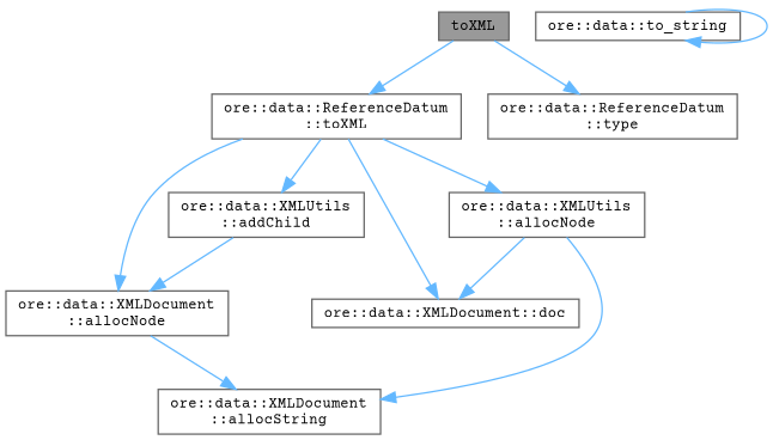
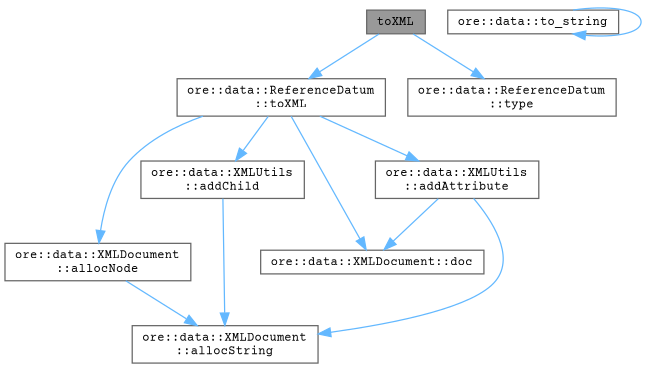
  digraph {
    fontname="Courier Prime"
    rankdir=TB
    node [color=grey40 fillcolor=white fontname="Courier Prime" fontsize=10 shape=box style=filled]
    edge [color=steelblue1 fontname="Courier Prime" fontsize=10 labelfontname=Helvetica labelfontsize=10 style=solid]
    n1 [color=gray40 fillcolor=grey60 fontcolor=black height=0.2 label=toXML width=0.4]
    n2 [height=0.2 label="ore::data::ReferenceDatum\l::toXML" width=0.4]
    n3 [height=0.2 label="ore::data::ReferenceDatum\l::type" width=0.4]
    n4 [height=0.2 label="ore::data::XMLUtils\l::addChild" width=0.4]
    n5 [height=0.2 label="ore::data::XMLDocument\l::allocNode" width=0.4]
    n6 [height=0.2 label="ore::data::to_string" width=0.4]
-   n7 [height=0.2 label="ore::data::XMLUtils\l::allocNode" width=0.4]
+   n7 [height=0.2 label="ore::data::XMLUtils\l::addAttribute" width=0.4]
    n8 [height=0.2 label="ore::data::XMLDocument::doc" width=0.4]
    n9 [height=0.2 label="ore::data::XMLDocument\l::allocString" width=0.4]
    n1 -> n2
    n1 -> n3
    n2 -> n4
    n2 -> n5
    n2 -> n7
    n2 -> n8
-   n4 -> n5
+   n4 -> n9
    n5 -> n9
    n6 -> n6
    n7 -> n8
    n7 -> n9
  }
